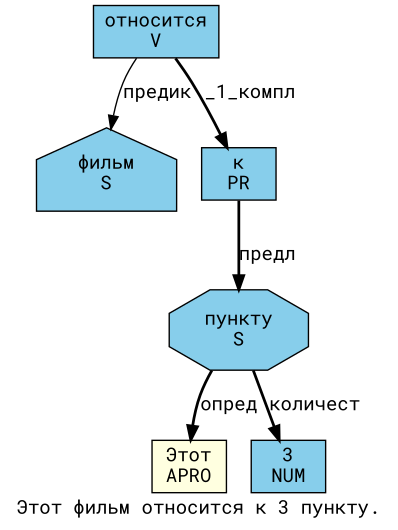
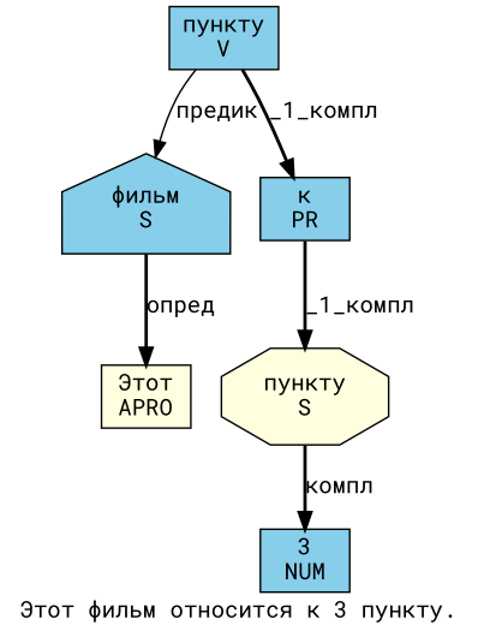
  digraph {
    fontname="Roboto Mono"
    label="Этот фильм относится к 3 пункту."
    node [fillcolor=skyblue fontname="Roboto Mono" penwidth=1 shape=box style=filled]
    edge [fontname="Roboto Mono" style=bold]
    n1 [fillcolor=lightyellow label="Этот\nAPRO"]
    n2 [label="фильм\nS" shape=house]
-   n3 [label="относится\nV"]
+   n3 [label="пункту\nV"]
    n4 [label="к\nPR"]
-   n5 [label="пункту\nS" shape=octagon]
+   n5 [fillcolor=lightyellow label="пункту\nS" shape=octagon]
    n6 [label="3\nNUM"]
-   n5 -> n1 [label="опред"]
+   n2 -> n1 [label="опред"]
    n3 -> n2 [label="предик" style=solid]
    n3 -> n4 [label="_1_компл"]
-   n4 -> n5 [label="предл"]
-   n5 -> n6 [label="количест"]
+   n4 -> n5 [label="_1_компл"]
+   n5 -> n6 [label="компл"]
  }
